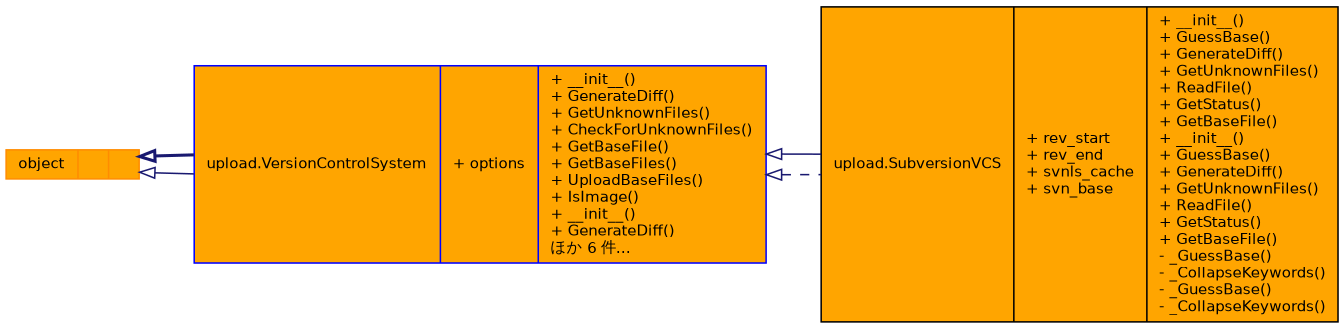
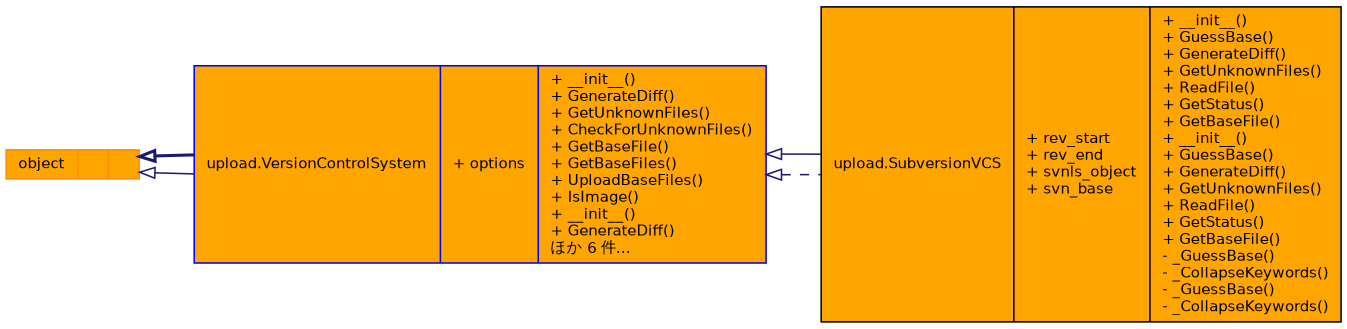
  digraph {
    rankdir=LR
    node [fillcolor=orange fontname=Helvetica fontsize=10 shape=record style=filled]
    edge [arrowtail=onormal color=midnightblue dir=back fontname=Helvetica fontsize=10 labelfontname=Helvetica labelfontsize=10 style=solid]
-   n1 [color=black fontcolor=black height=0.2 label="{upload.SubversionVCS\n|+ rev_start\l+ rev_end\l+ svnls_cache\l+ svn_base\l|+ __init__()\l+ GuessBase()\l+ GenerateDiff()\l+ GetUnknownFiles()\l+ ReadFile()\l+ GetStatus()\l+ GetBaseFile()\l+ __init__()\l+ GuessBase()\l+ GenerateDiff()\l+ GetUnknownFiles()\l+ ReadFile()\l+ GetStatus()\l+ GetBaseFile()\l- _GuessBase()\l- _CollapseKeywords()\l- _GuessBase()\l- _CollapseKeywords()\l}" width=0.4]
+   n1 [color=black fontcolor=black height=0.2 label="{upload.SubversionVCS\n|+ rev_start\l+ rev_end\l+ svnls_object\l+ svn_base\l|+ __init__()\l+ GuessBase()\l+ GenerateDiff()\l+ GetUnknownFiles()\l+ ReadFile()\l+ GetStatus()\l+ GetBaseFile()\l+ __init__()\l+ GuessBase()\l+ GenerateDiff()\l+ GetUnknownFiles()\l+ ReadFile()\l+ GetStatus()\l+ GetBaseFile()\l- _GuessBase()\l- _CollapseKeywords()\l- _GuessBase()\l- _CollapseKeywords()\l}" width=0.4]
    n2 [color=blue height=0.2 label="{upload.VersionControlSystem\n|+ options\l|+ __init__()\l+ GenerateDiff()\l+ GetUnknownFiles()\l+ CheckForUnknownFiles()\l+ GetBaseFile()\l+ GetBaseFiles()\l+ UploadBaseFiles()\l+ IsImage()\l+ __init__()\l+ GenerateDiff()\lほか 6 件…\l}" width=0.4]
    n3 [color=darkorange height=0.2 label="{object\n||}" width=0.4]
    n2 -> n1 [style=dashed]
    n2 -> n1
    n3 -> n2
    n3 -> n2 [style=bold]
  }
